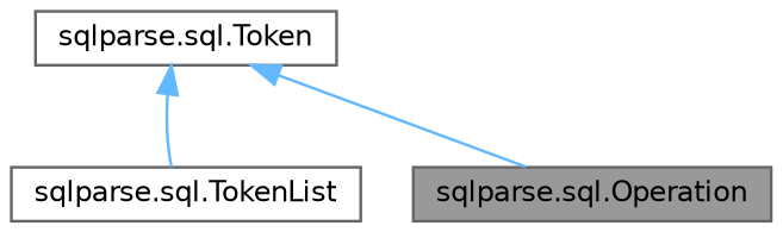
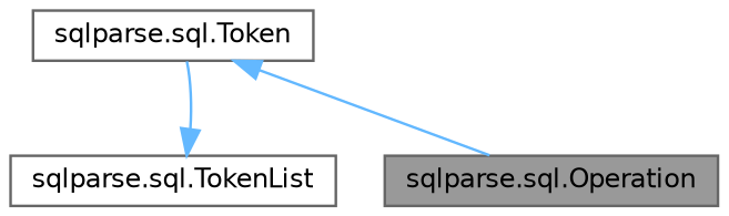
  digraph {
    node [color=gray40 fillcolor=white fontname=Helvetica fontsize=10 shape=box style=filled]
    edge [color=steelblue1 dir=back fontname=Helvetica fontsize=10 labelfontname=Helvetica labelfontsize=10 style=solid]
    n1 [fillcolor=grey60 fontcolor=black height=0.2 label="sqlparse.sql.Operation" width=0.4]
    n2 [height=0.2 label="sqlparse.sql.TokenList" width=0.4]
    n3 [height=0.2 label="sqlparse.sql.Token" width=0.4]
    n3 -> n1
-   n3 -> n2
+   n2 -> n3
  }
